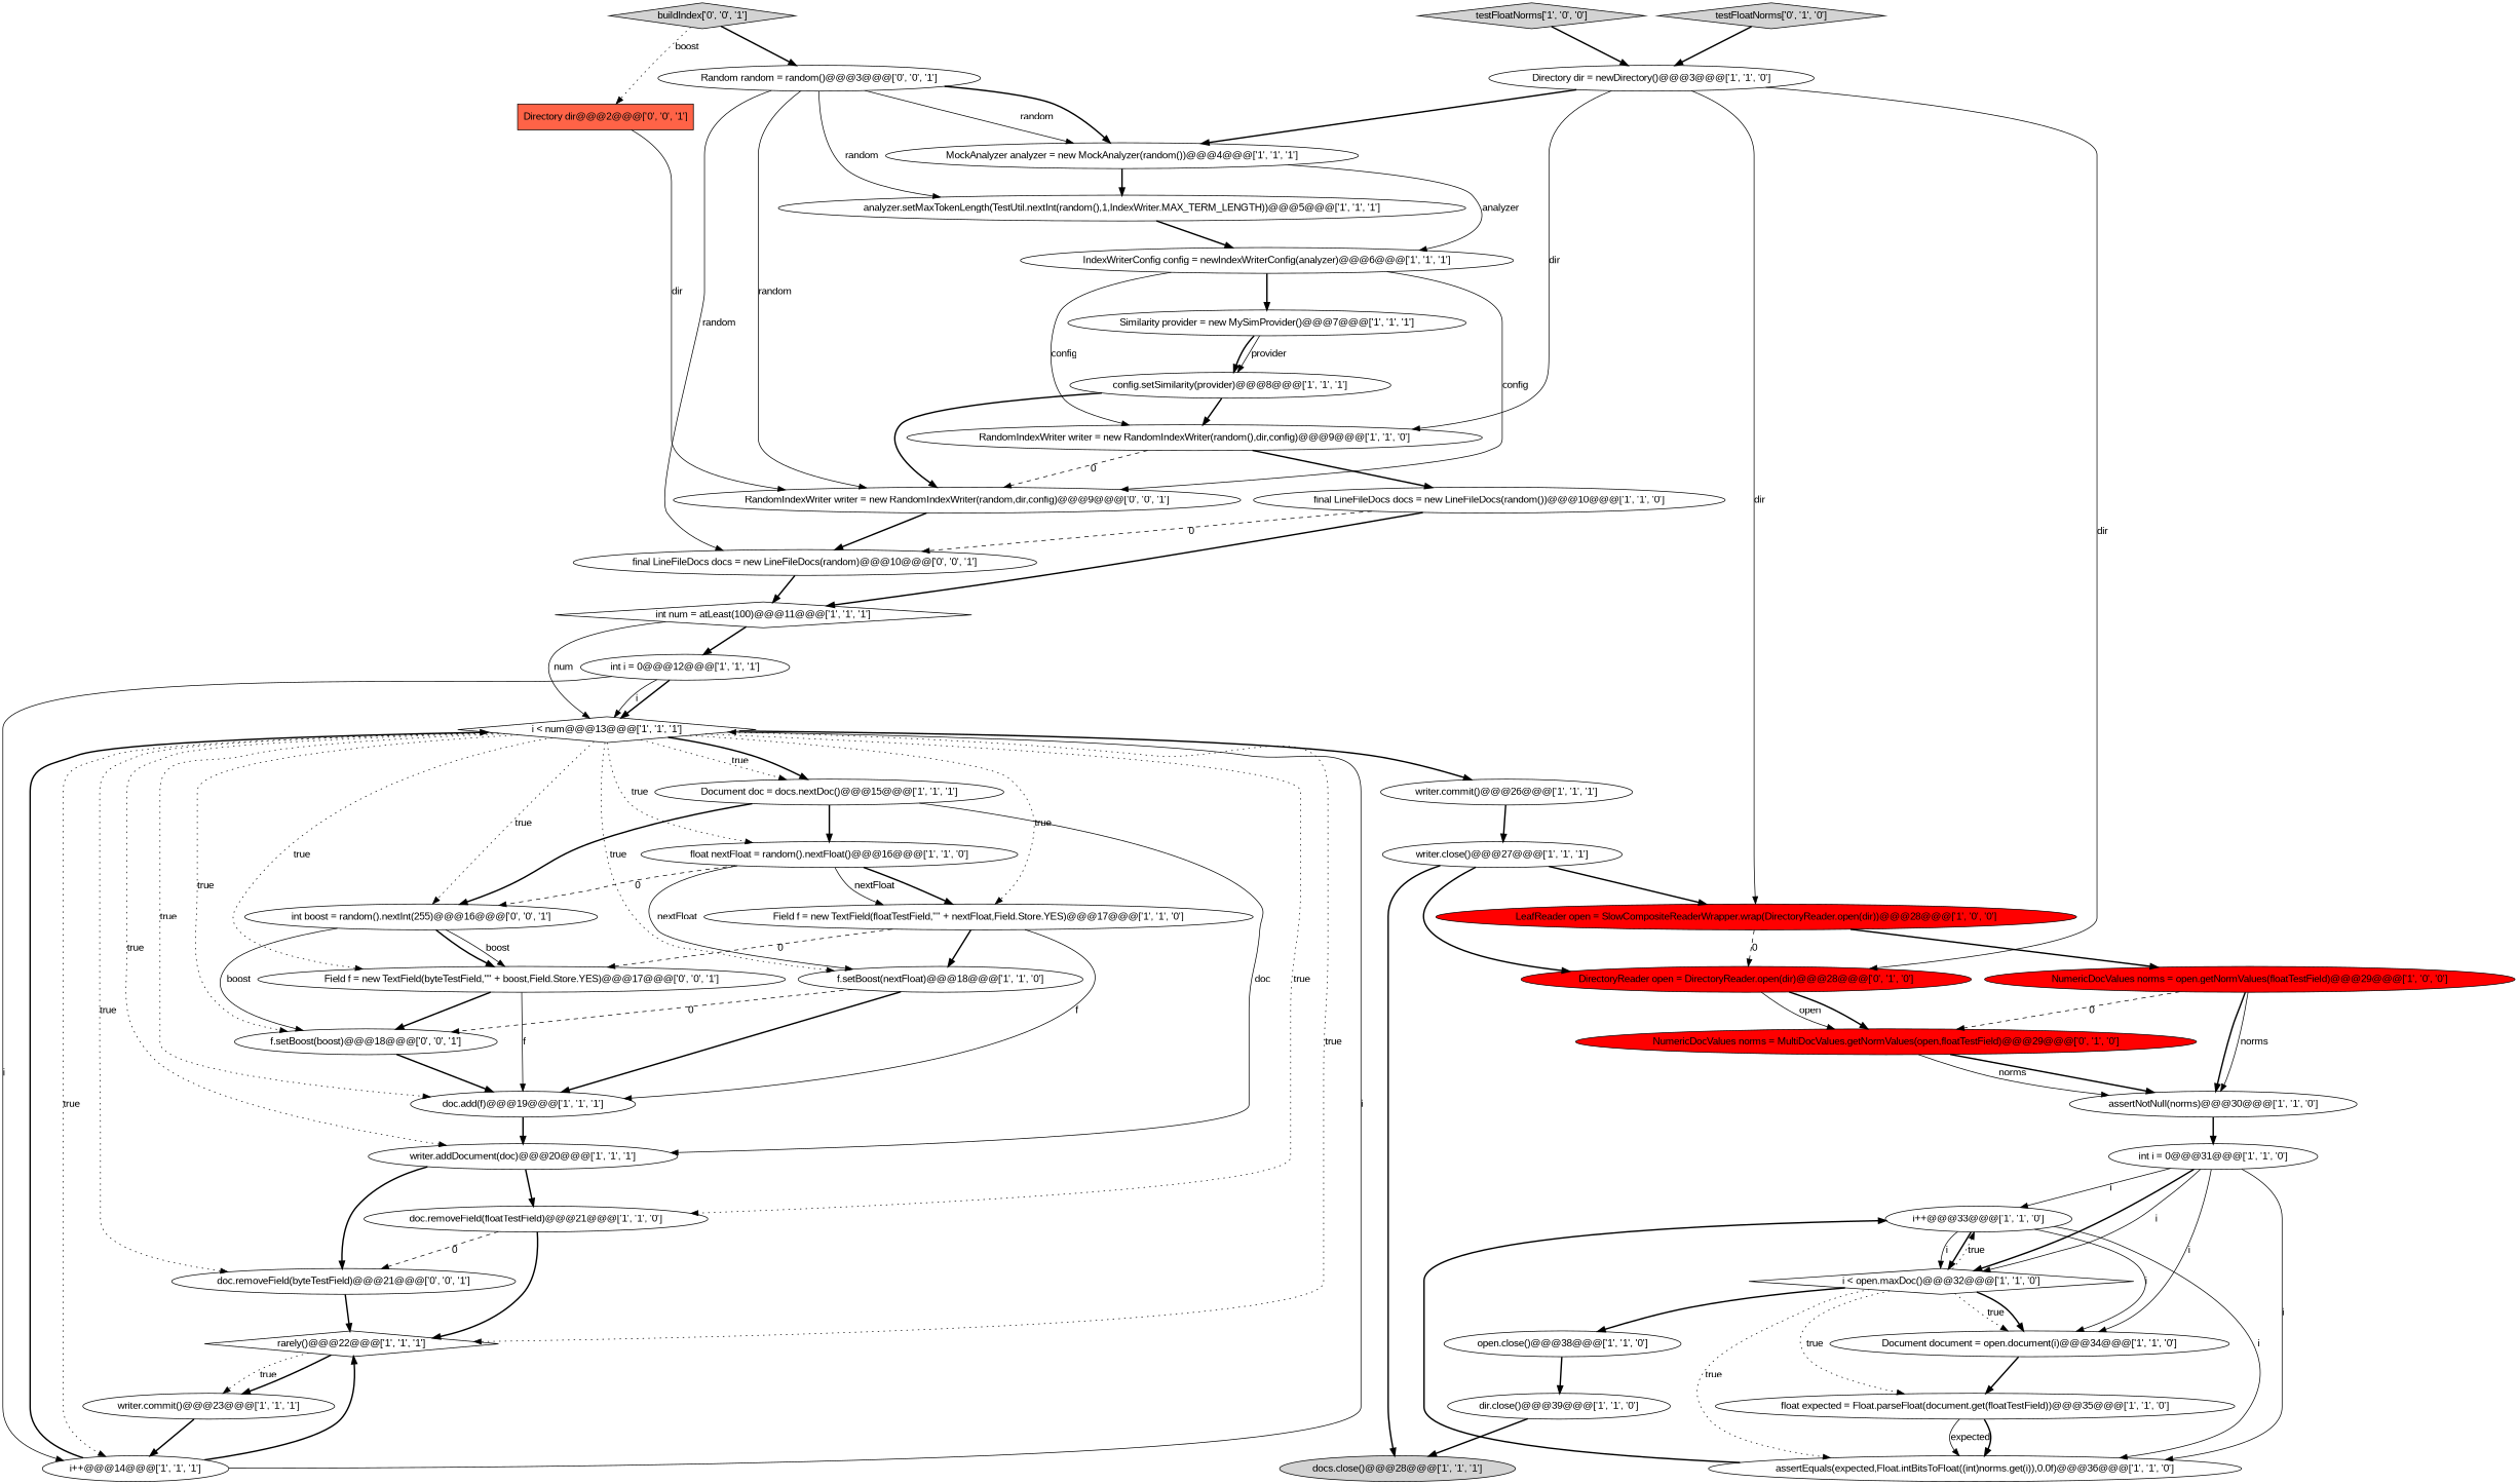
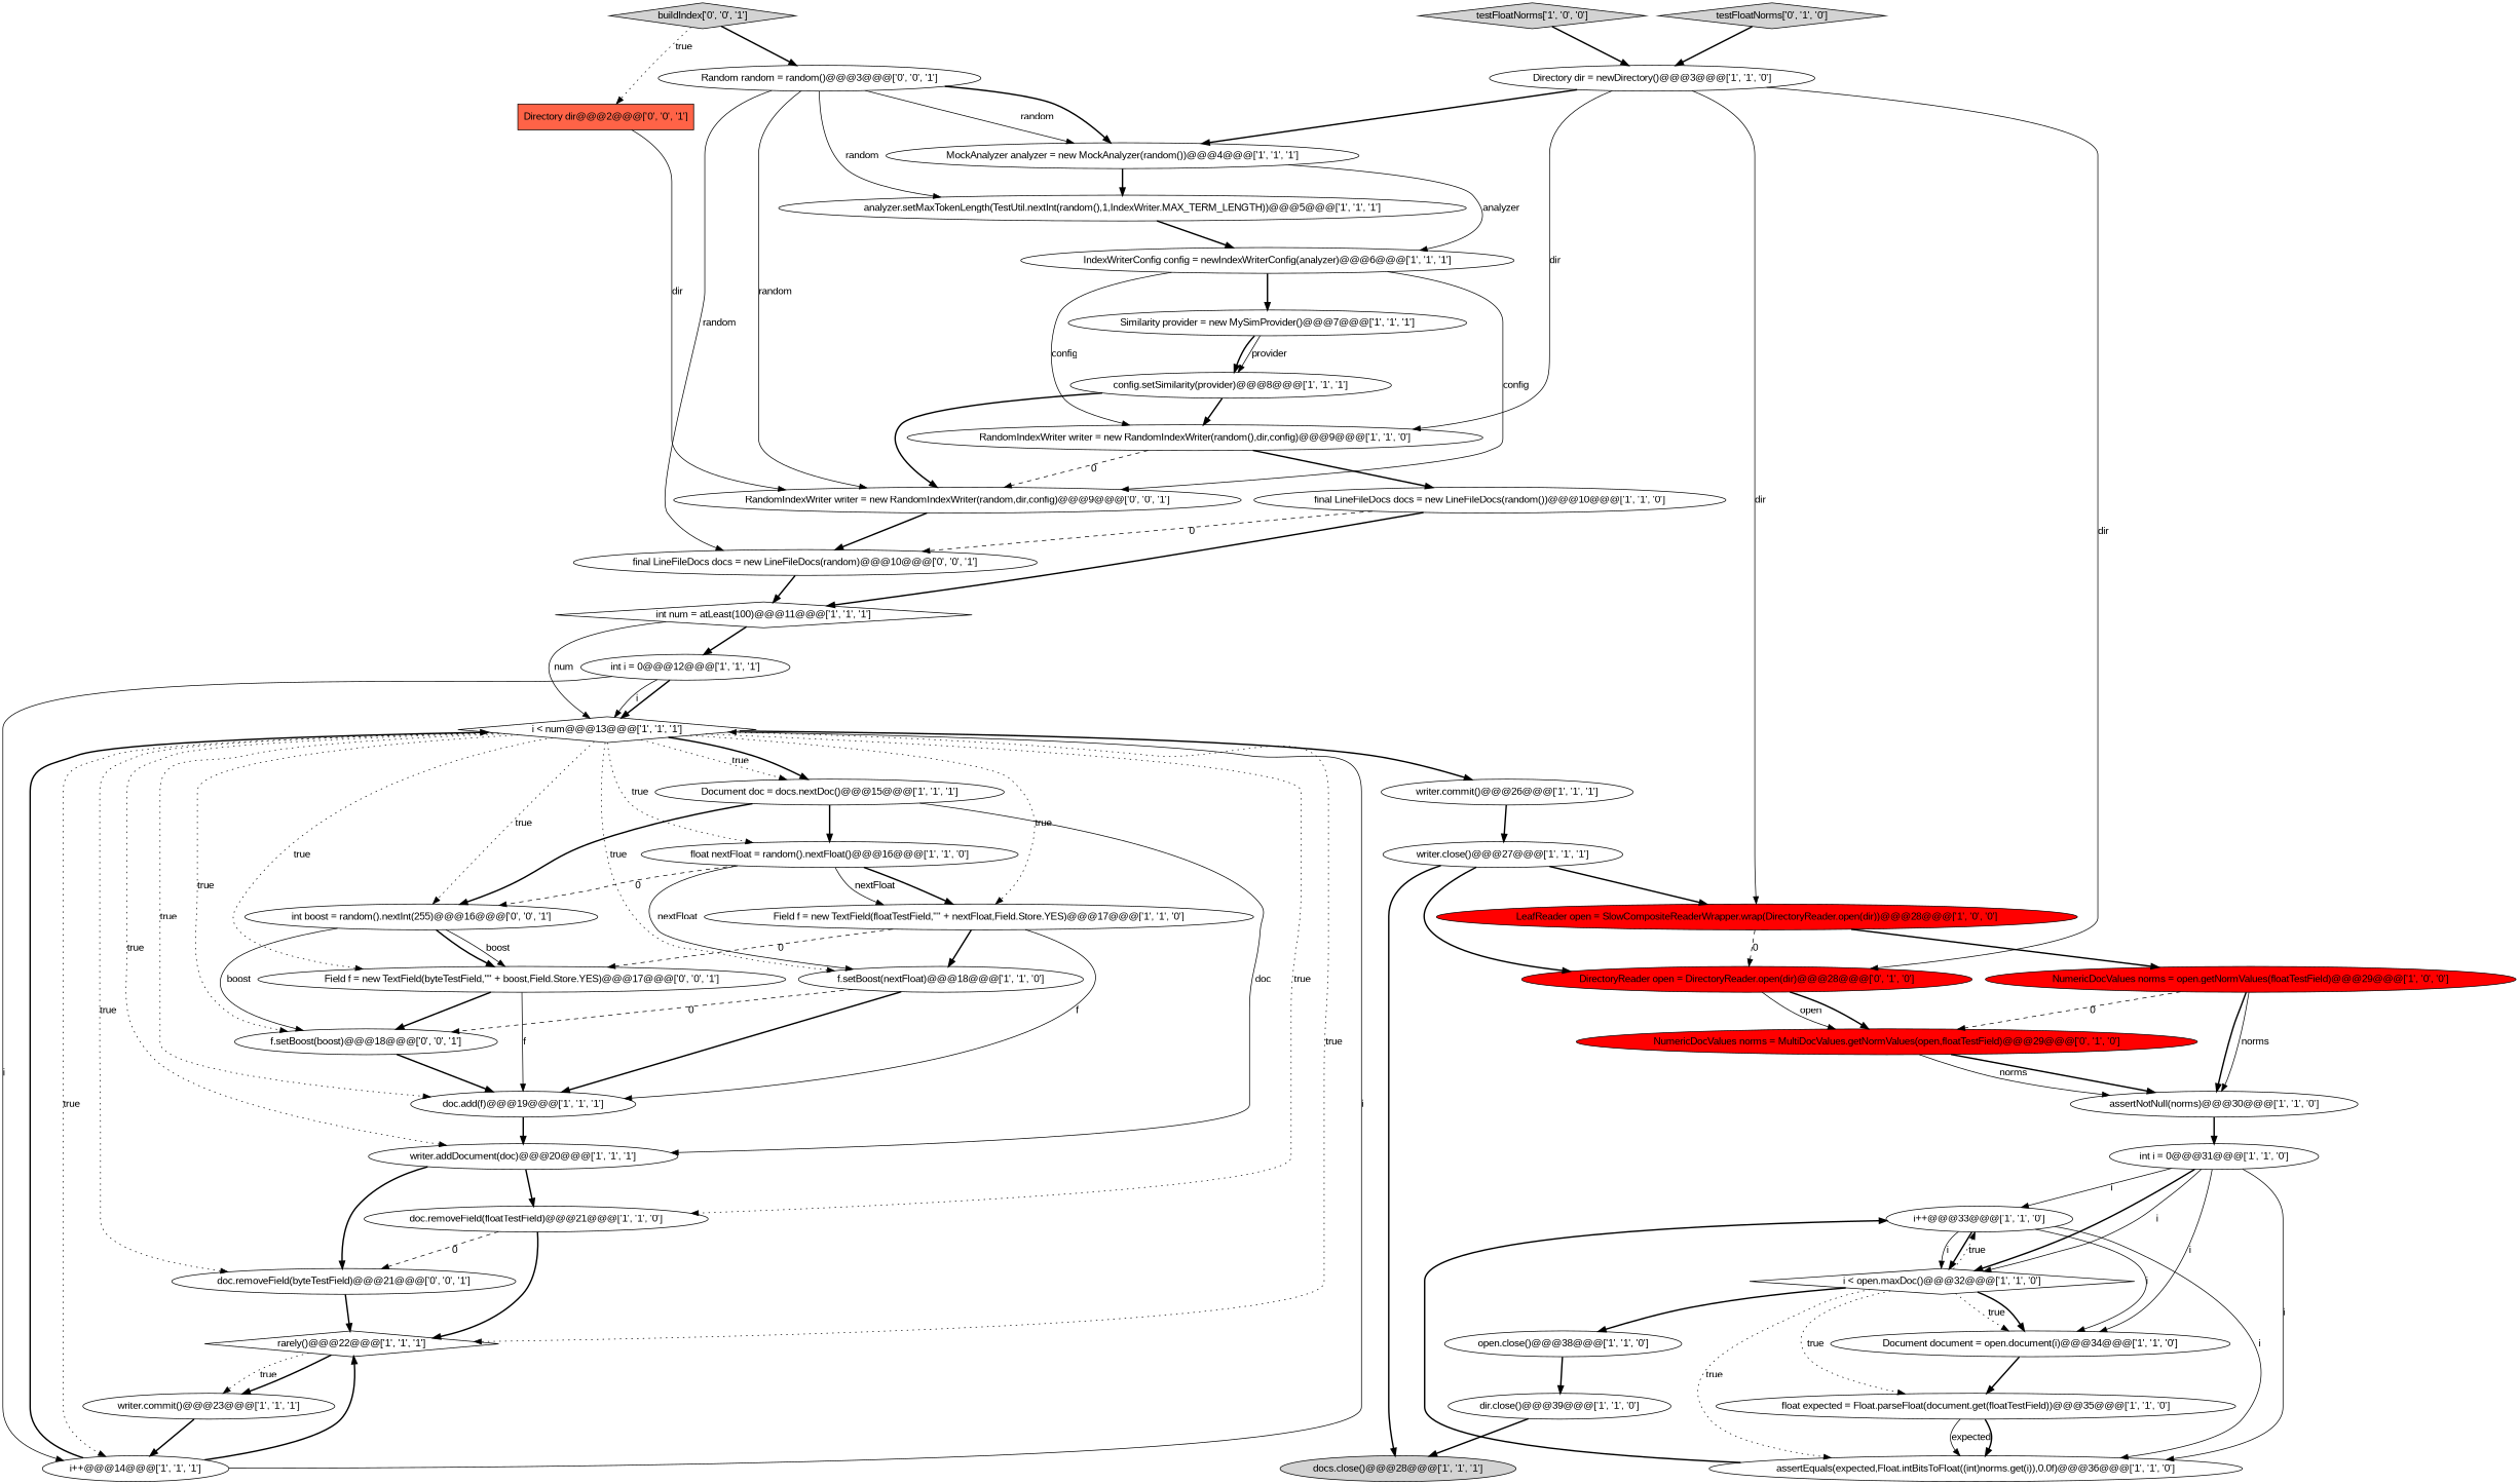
  digraph {
    fontname="Liberation Sans"
    node [fillcolor=white fontname="Liberation Sans" shape=ellipse style=filled]
    edge [fontname="Liberation Sans" style=bold]
    n1 [label="Random random = random()@@@3@@@['0', '0', '1']"]
    n2 [label="final LineFileDocs docs = new LineFileDocs(random)@@@10@@@['0', '0', '1']"]
    n3 [label="RandomIndexWriter writer = new RandomIndexWriter(random,dir,config)@@@9@@@['0', '0', '1']"]
    n4 [label="analyzer.setMaxTokenLength(TestUtil.nextInt(random(),1,IndexWriter.MAX_TERM_LENGTH))@@@5@@@['1', '1', '1']"]
    n5 [label="MockAnalyzer analyzer = new MockAnalyzer(random())@@@4@@@['1', '1', '1']"]
    n6 [label="int num = atLeast(100)@@@11@@@['1', '1', '1']" shape=diamond]
    n7 [label="IndexWriterConfig config = newIndexWriterConfig(analyzer)@@@6@@@['1', '1', '1']"]
    n8 [label="i < num@@@13@@@['1', '1', '1']" shape=diamond]
    n9 [label="int i = 0@@@12@@@['1', '1', '1']"]
    n10 [label="float nextFloat = random().nextFloat()@@@16@@@['1', '1', '0']"]
    n11 [label="int boost = random().nextInt(255)@@@16@@@['0', '0', '1']"]
    n12 [label="f.setBoost(nextFloat)@@@18@@@['1', '1', '0']"]
    n13 [label="Field f = new TextField(floatTestField,\"\" + nextFloat,Field.Store.YES)@@@17@@@['1', '1', '0']"]
    n14 [label="f.setBoost(boost)@@@18@@@['0', '0', '1']"]
    n15 [label="Field f = new TextField(byteTestField,\"\" + boost,Field.Store.YES)@@@17@@@['0', '0', '1']"]
    n16 [label="doc.add(f)@@@19@@@['1', '1', '1']"]
    n17 [label="writer.addDocument(doc)@@@20@@@['1', '1', '1']"]
    n18 [label="doc.removeField(byteTestField)@@@21@@@['0', '0', '1']"]
    n19 [label="Document doc = docs.nextDoc()@@@15@@@['1', '1', '1']"]
    n20 [label="doc.removeField(floatTestField)@@@21@@@['1', '1', '0']"]
    n21 [label="writer.commit()@@@26@@@['1', '1', '1']"]
    n22 [label="i++@@@14@@@['1', '1', '1']"]
    n23 [label="rarely()@@@22@@@['1', '1', '1']" shape=diamond]
    n24 [label="writer.close()@@@27@@@['1', '1', '1']"]
    n25 [label="writer.commit()@@@23@@@['1', '1', '1']"]
    n26 [label="int i = 0@@@31@@@['1', '1', '0']"]
    n27 [label="i++@@@33@@@['1', '1', '0']"]
    n28 [label="assertEquals(expected,Float.intBitsToFloat((int)norms.get(i)),0.0f)@@@36@@@['1', '1', '0']"]
    n29 [label="Document document = open.document(i)@@@34@@@['1', '1', '0']"]
    n30 [label="i < open.maxDoc()@@@32@@@['1', '1', '0']" shape=diamond]
    n31 [label="float expected = Float.parseFloat(document.get(floatTestField))@@@35@@@['1', '1', '0']"]
    n32 [label="open.close()@@@38@@@['1', '1', '0']"]
    n33 [label="dir.close()@@@39@@@['1', '1', '0']"]
    n34 [fillcolor=lightgray label="docs.close()@@@28@@@['1', '1', '1']"]
    n35 [label="final LineFileDocs docs = new LineFileDocs(random())@@@10@@@['1', '1', '0']"]
    n36 [label="Similarity provider = new MySimProvider()@@@7@@@['1', '1', '1']"]
    n37 [label="config.setSimilarity(provider)@@@8@@@['1', '1', '1']"]
    n38 [label="RandomIndexWriter writer = new RandomIndexWriter(random(),dir,config)@@@9@@@['1', '1', '0']"]
    n39 [fillcolor=red label="DirectoryReader open = DirectoryReader.open(dir)@@@28@@@['0', '1', '0']"]
    n40 [fillcolor=red label="NumericDocValues norms = MultiDocValues.getNormValues(open,floatTestField)@@@29@@@['0', '1', '0']"]
    n41 [label="assertNotNull(norms)@@@30@@@['1', '1', '0']"]
    n42 [fillcolor=red label="NumericDocValues norms = open.getNormValues(floatTestField)@@@29@@@['1', '0', '0']"]
    n43 [fillcolor=lightgray label="testFloatNorms['1', '0', '0']" shape=diamond]
    n44 [label="Directory dir = newDirectory()@@@3@@@['1', '1', '0']"]
    n45 [fillcolor=red label="LeafReader open = SlowCompositeReaderWrapper.wrap(DirectoryReader.open(dir))@@@28@@@['1', '0', '0']"]
    n46 [fillcolor=lightgray label="buildIndex['0', '0', '1']" shape=diamond]
    n47 [fillcolor=tomato label="Directory dir@@@2@@@['0', '0', '1']" shape=box]
    n48 [fillcolor=lightgray label="testFloatNorms['0', '1', '0']" shape=diamond]
    n1 -> n2 [label=random style=solid]
    n1 -> n3 [label=random style=solid]
    n1 -> n4 [label=random style=solid]
    n1 -> n5 [label=random style=solid]
    n1 -> n5
    n2 -> n6
    n3 -> n2
    n4 -> n7
    n5 -> n4
    n5 -> n7 [label=analyzer style=solid]
    n6 -> n8 [label=num style=solid]
    n6 -> n9
    n7 -> n3 [label=config style=solid]
    n7 -> n36
    n7 -> n38 [label=config style=solid]
    n8 -> n10 [label=true style=dotted]
    n8 -> n11 [label=true style=dotted]
    n8 -> n12 [label=true style=dotted]
    n8 -> n13 [label=true style=dotted]
    n8 -> n14 [label=true style=dotted]
    n8 -> n15 [label=true style=dotted]
    n8 -> n16 [label=true style=dotted]
    n8 -> n17 [label=true style=dotted]
    n8 -> n18 [label=true style=dotted]
    n8 -> n19 [label=true style=dotted]
    n8 -> n19
    n8 -> n20 [label=true style=dotted]
    n8 -> n21
    n8 -> n22 [label=true style=dotted]
    n8 -> n23 [label=true style=dotted]
    n9 -> n8 [label=i style=solid]
    n9 -> n8
    n9 -> n22 [label=i style=solid]
    n10 -> n11 [label=0 style=dashed]
    n10 -> n12 [label=nextFloat style=solid]
    n10 -> n13
    n10 -> n13 [label=nextFloat style=solid]
    n11 -> n14 [label=boost style=solid]
    n11 -> n15 [label=boost style=solid]
    n11 -> n15
    n12 -> n14 [label=0 style=dashed]
    n12 -> n16
    n13 -> n12
    n13 -> n15 [label=0 style=dashed]
    n13 -> n16 [label=f style=solid]
    n14 -> n16
    n15 -> n14
    n15 -> n16 [label=f style=solid]
    n16 -> n17
    n17 -> n18
    n17 -> n20
    n18 -> n23
    n19 -> n10
    n19 -> n11
    n19 -> n17 [label=doc style=solid]
    n20 -> n18 [label=0 style=dashed]
    n20 -> n23
    n21 -> n24
    n22 -> n8 [label=i style=solid]
    n22 -> n8
    n22 -> n23
    n23 -> n25 [label=true style=dotted]
    n23 -> n25
    n24 -> n34
    n24 -> n39
    n24 -> n45
    n25 -> n22
    n26 -> n27 [label=i style=solid]
    n26 -> n28 [label=i style=solid]
    n26 -> n29 [label=i style=solid]
    n26 -> n30
    n26 -> n30 [label=i style=solid]
    n27 -> n28 [label=i style=solid]
    n27 -> n29 [label=i style=solid]
    n27 -> n30 [label=i style=solid]
    n27 -> n30
    n28 -> n27
    n29 -> n31
    n30 -> n27 [label=true style=dotted]
    n30 -> n28 [label=true style=dotted]
    n30 -> n29 [label=true style=dotted]
    n30 -> n29
    n30 -> n31 [label=true style=dotted]
    n30 -> n32
    n31 -> n28 [label=expected style=solid]
    n31 -> n28
    n32 -> n33
    n33 -> n34
    n35 -> n2 [label=0 style=dashed]
    n35 -> n6
    n36 -> n37 [label=provider style=solid]
    n36 -> n37
    n37 -> n3
    n37 -> n38
    n38 -> n3 [label=0 style=dashed]
    n38 -> n35
    n39 -> n40
    n39 -> n40 [label=open style=solid]
    n40 -> n41
    n40 -> n41 [label=norms style=solid]
    n41 -> n26
    n42 -> n40 [label=0 style=dashed]
    n42 -> n41 [label=norms style=solid]
    n42 -> n41
    n43 -> n44
    n44 -> n5
    n44 -> n38 [label=dir style=solid]
    n44 -> n39 [label=dir style=solid]
    n44 -> n45 [label=dir style=solid]
    n45 -> n39 [label=0 style=dashed]
    n45 -> n42
    n46 -> n1
-   n46 -> n47 [label=boost style=dotted]
+   n46 -> n47 [label=true style=dotted]
    n47 -> n3 [label=dir style=solid]
    n48 -> n44
  }
